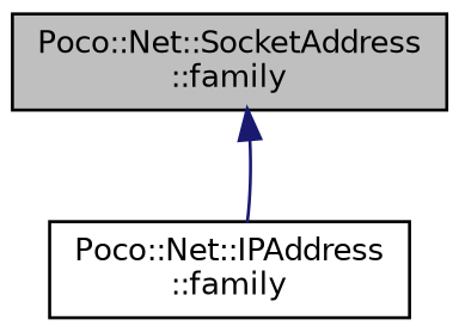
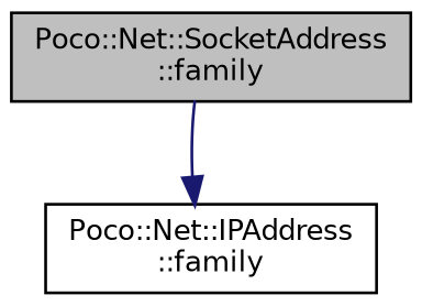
  digraph {
    rankdir=TB
    node [color=black fontname=Helvetica fontsize=10 shape=record style=filled]
    n1 [fillcolor=grey75 fontcolor=black height=0.2 label="Poco::Net::SocketAddress\l::family" width=0.4]
    n2 [fillcolor=white height=0.2 label="Poco::Net::IPAddress\l::family" width=0.4]
-   n2 -> n1 [color=midnightblue fontname=Helvetica fontsize=10 labelfontname=Helvetica labelfontsize=10 style=solid]
+   n1 -> n2 [color=midnightblue fontname=Helvetica fontsize=10 labelfontname=Helvetica labelfontsize=10 style=solid]
  }
